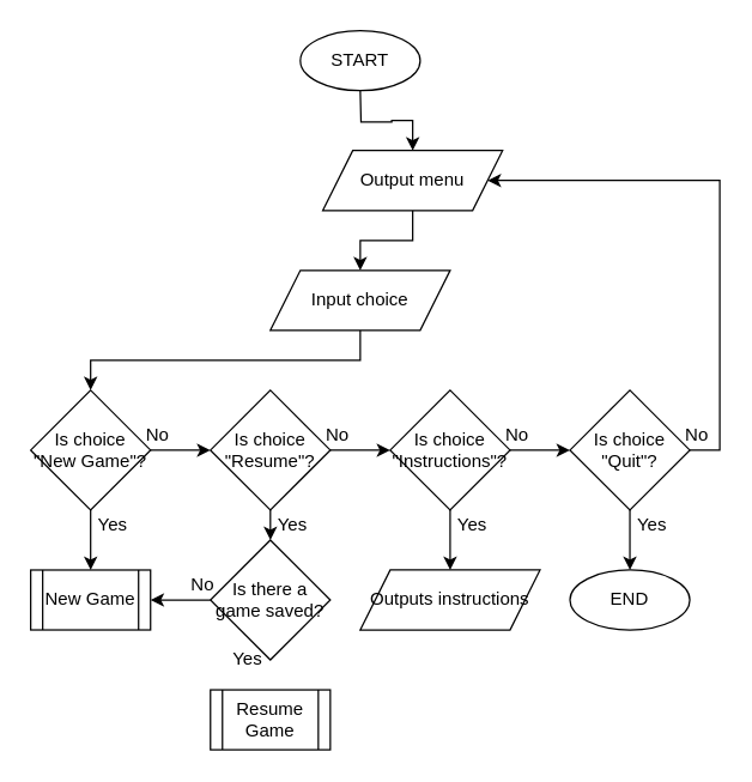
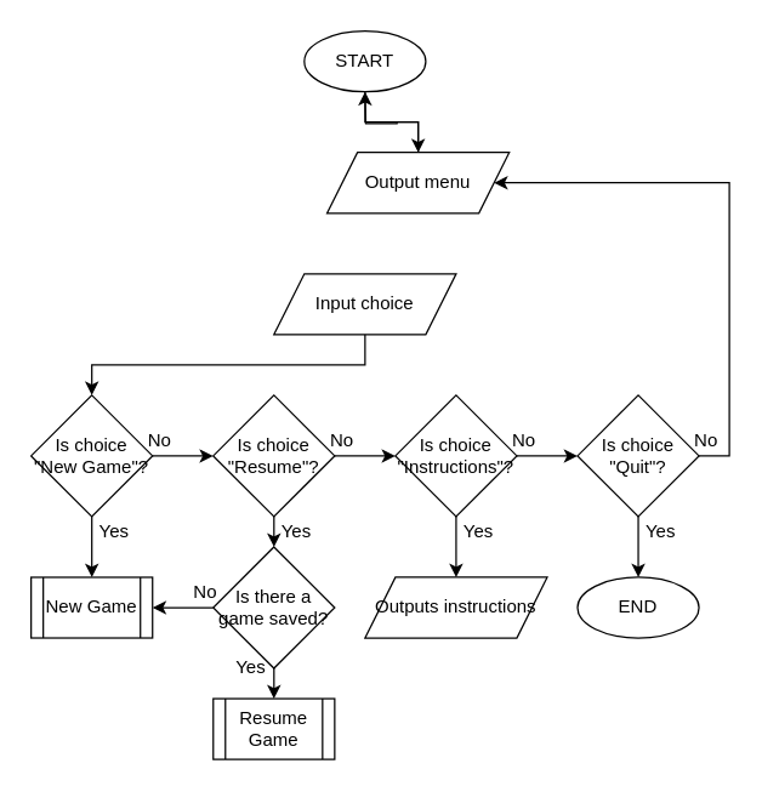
  <mxCell id="0" />
  <mxCell id="1" parent="0" />
  <mxCell id="2" value="" style="edgeStyle=orthogonalEdgeStyle;rounded=0;orthogonalLoop=1;jettySize=auto;html=1;exitX=0.5;exitY=1;exitDx=0;exitDy=0;" parent="1" target="4" edge="1"><mxGeometry relative="1" as="geometry"><mxPoint x="240" y="60" as="sourcePoint" /></mxGeometry></mxCell>
- <mxCell id="3" value="" style="edgeStyle=orthogonalEdgeStyle;rounded=0;orthogonalLoop=1;jettySize=auto;html=1;" parent="1" source="4" target="6" edge="1"><mxGeometry relative="1" as="geometry" /></mxCell>
+ <mxCell id="3" value="" style="edgeStyle=orthogonalEdgeStyle;rounded=0;orthogonalLoop=1;jettySize=auto;html=1;" parent="1" source="4" target="36" edge="1"><mxGeometry relative="1" as="geometry" /></mxCell>
  <mxCell id="4" value="Output menu" style="shape=parallelogram;perimeter=parallelogramPerimeter;whiteSpace=wrap;html=1;fixedSize=1;" parent="1" vertex="1"><mxGeometry x="215" y="100" width="120" height="40" as="geometry" /></mxCell>
  <mxCell id="5" value="" style="edgeStyle=orthogonalEdgeStyle;rounded=0;orthogonalLoop=1;jettySize=auto;html=1;" parent="1" source="6" target="9" edge="1"><mxGeometry relative="1" as="geometry"><Array as="points"><mxPoint x="240" y="240" /><mxPoint x="60" y="240" /></Array></mxGeometry></mxCell>
  <mxCell id="6" value="Input choice" style="shape=parallelogram;perimeter=parallelogramPerimeter;whiteSpace=wrap;html=1;fixedSize=1;" parent="1" vertex="1"><mxGeometry x="180" y="180" width="120" height="40" as="geometry" /></mxCell>
  <mxCell id="7" value="" style="edgeStyle=orthogonalEdgeStyle;rounded=0;orthogonalLoop=1;jettySize=auto;html=1;" parent="1" source="9" target="11" edge="1"><mxGeometry relative="1" as="geometry" /></mxCell>
  <mxCell id="8" value="" style="edgeStyle=orthogonalEdgeStyle;rounded=0;orthogonalLoop=1;jettySize=auto;html=1;" parent="1" source="9" target="21" edge="1"><mxGeometry relative="1" as="geometry" /></mxCell>
  <mxCell id="9" value="Is choice &quot;New Game&quot;?" style="rhombus;whiteSpace=wrap;html=1;" parent="1" vertex="1"><mxGeometry x="20" y="260" width="80" height="80" as="geometry" /></mxCell>
  <mxCell id="10" value="" style="edgeStyle=orthogonalEdgeStyle;rounded=0;orthogonalLoop=1;jettySize=auto;html=1;" parent="1" source="11" target="16" edge="1"><mxGeometry relative="1" as="geometry" /></mxCell>
  <mxCell id="11" value="Is choice &quot;Resume&quot;?" style="rhombus;whiteSpace=wrap;html=1;" parent="1" vertex="1"><mxGeometry x="140" y="260" width="80" height="80" as="geometry" /></mxCell>
  <mxCell id="12" value="" style="edgeStyle=orthogonalEdgeStyle;rounded=0;orthogonalLoop=1;jettySize=auto;html=1;" parent="1" source="13" target="21" edge="1"><mxGeometry relative="1" as="geometry" /></mxCell>
  <mxCell id="13" value="Is there a game saved?" style="rhombus;whiteSpace=wrap;html=1;" parent="1" vertex="1"><mxGeometry x="140" y="360" width="80" height="80" as="geometry" /></mxCell>
  <mxCell id="14" value="" style="edgeStyle=orthogonalEdgeStyle;rounded=0;orthogonalLoop=1;jettySize=auto;html=1;" parent="1" source="16" target="20" edge="1"><mxGeometry relative="1" as="geometry" /></mxCell>
  <mxCell id="15" value="" style="edgeStyle=orthogonalEdgeStyle;rounded=0;orthogonalLoop=1;jettySize=auto;html=1;" parent="1" source="16" target="17" edge="1"><mxGeometry relative="1" as="geometry" /></mxCell>
  <mxCell id="16" value="Is choice &quot;Instructions&quot;?" style="rhombus;whiteSpace=wrap;html=1;" parent="1" vertex="1"><mxGeometry x="260" y="260" width="80" height="80" as="geometry" /></mxCell>
  <mxCell id="17" value="Outputs instructions" style="shape=parallelogram;perimeter=parallelogramPerimeter;whiteSpace=wrap;html=1;fixedSize=1;" parent="1" vertex="1"><mxGeometry x="240" y="380" width="120" height="40" as="geometry" /></mxCell>
  <mxCell id="18" value="" style="edgeStyle=orthogonalEdgeStyle;rounded=0;orthogonalLoop=1;jettySize=auto;html=1;" parent="1" source="20" edge="1"><mxGeometry relative="1" as="geometry"><mxPoint x="420" y="380" as="targetPoint" /></mxGeometry></mxCell>
  <mxCell id="19" style="edgeStyle=orthogonalEdgeStyle;rounded=0;orthogonalLoop=1;jettySize=auto;html=1;entryX=1;entryY=0.5;entryDx=0;entryDy=0;" parent="1" source="20" target="4" edge="1"><mxGeometry relative="1" as="geometry"><Array as="points"><mxPoint x="480" y="300" /><mxPoint x="480" y="120" /></Array></mxGeometry></mxCell>
  <mxCell id="20" value="Is choice &quot;Quit&quot;?" style="rhombus;whiteSpace=wrap;html=1;" parent="1" vertex="1"><mxGeometry x="380" y="260" width="80" height="80" as="geometry" /></mxCell>
  <mxCell id="21" value="New Game" style="shape=process;whiteSpace=wrap;html=1;backgroundOutline=1;" parent="1" vertex="1"><mxGeometry x="20" y="380" width="80" height="40" as="geometry" /></mxCell>
  <mxCell id="22" value="Resume Game" style="shape=process;whiteSpace=wrap;html=1;backgroundOutline=1;" parent="1" vertex="1"><mxGeometry x="140" y="460" width="80" height="40" as="geometry" /></mxCell>
  <mxCell id="23" value="" style="endArrow=classic;html=1;rounded=0;exitX=0.5;exitY=1;exitDx=0;exitDy=0;entryX=0.5;entryY=0;entryDx=0;entryDy=0;" parent="1" source="11" target="13" edge="1"><mxGeometry width="50" height="50" relative="1" as="geometry"><mxPoint x="180" y="170" as="sourcePoint" /><mxPoint x="230" y="120" as="targetPoint" /></mxGeometry></mxCell>
+ <mxCell id="24" value="" style="endArrow=classic;html=1;rounded=0;exitX=0.5;exitY=1;exitDx=0;exitDy=0;entryX=0.5;entryY=0;entryDx=0;entryDy=0;" parent="1" source="13" target="22" edge="1"><mxGeometry width="50" height="50" relative="1" as="geometry"><mxPoint x="80" y="600" as="sourcePoint" /><mxPoint x="130" y="550" as="targetPoint" /></mxGeometry></mxCell>
  <mxCell id="25" value="No" style="text;html=1;strokeColor=none;fillColor=none;align=center;verticalAlign=middle;whiteSpace=wrap;rounded=0;" parent="1" vertex="1"><mxGeometry x="90" y="280" width="30" height="20" as="geometry" /></mxCell>
  <mxCell id="26" value="No" style="text;html=1;strokeColor=none;fillColor=none;align=center;verticalAlign=middle;whiteSpace=wrap;rounded=0;" parent="1" vertex="1"><mxGeometry x="210" y="280" width="30" height="20" as="geometry" /></mxCell>
  <mxCell id="27" value="No" style="text;html=1;strokeColor=none;fillColor=none;align=center;verticalAlign=middle;whiteSpace=wrap;rounded=0;" parent="1" vertex="1"><mxGeometry x="330" y="280" width="30" height="20" as="geometry" /></mxCell>
  <mxCell id="28" value="No" style="text;html=1;strokeColor=none;fillColor=none;align=center;verticalAlign=middle;whiteSpace=wrap;rounded=0;" parent="1" vertex="1"><mxGeometry x="450" y="280" width="30" height="20" as="geometry" /></mxCell>
  <mxCell id="29" value="Yes" style="text;html=1;strokeColor=none;fillColor=none;align=center;verticalAlign=middle;whiteSpace=wrap;rounded=0;" parent="1" vertex="1"><mxGeometry x="60" y="340" width="30" height="20" as="geometry" /></mxCell>
  <mxCell id="30" value="Yes" style="text;html=1;strokeColor=none;fillColor=none;align=center;verticalAlign=middle;whiteSpace=wrap;rounded=0;" parent="1" vertex="1"><mxGeometry x="180" y="340" width="30" height="20" as="geometry" /></mxCell>
  <mxCell id="31" value="Yes" style="text;html=1;strokeColor=none;fillColor=none;align=center;verticalAlign=middle;whiteSpace=wrap;rounded=0;" parent="1" vertex="1"><mxGeometry x="300" y="340" width="30" height="20" as="geometry" /></mxCell>
  <mxCell id="32" value="Yes" style="text;html=1;strokeColor=none;fillColor=none;align=center;verticalAlign=middle;whiteSpace=wrap;rounded=0;" parent="1" vertex="1"><mxGeometry x="420" y="340" width="30" height="20" as="geometry" /></mxCell>
  <mxCell id="33" value="END" style="ellipse;whiteSpace=wrap;html=1;" parent="1" vertex="1"><mxGeometry x="380" y="380" width="80" height="40" as="geometry" /></mxCell>
  <mxCell id="34" value="No" style="text;html=1;strokeColor=none;fillColor=none;align=center;verticalAlign=middle;whiteSpace=wrap;rounded=0;" parent="1" vertex="1"><mxGeometry x="120" y="380" width="30" height="20" as="geometry" /></mxCell>
  <mxCell id="35" value="Yes" style="text;html=1;strokeColor=none;fillColor=none;align=center;verticalAlign=middle;whiteSpace=wrap;rounded=0;" parent="1" vertex="1"><mxGeometry x="150" y="430" width="30" height="20" as="geometry" /></mxCell>
  <mxCell id="36" value="START" style="ellipse;whiteSpace=wrap;html=1;" vertex="1" parent="1"><mxGeometry x="200" y="20" width="80" height="40" as="geometry" /></mxCell>
